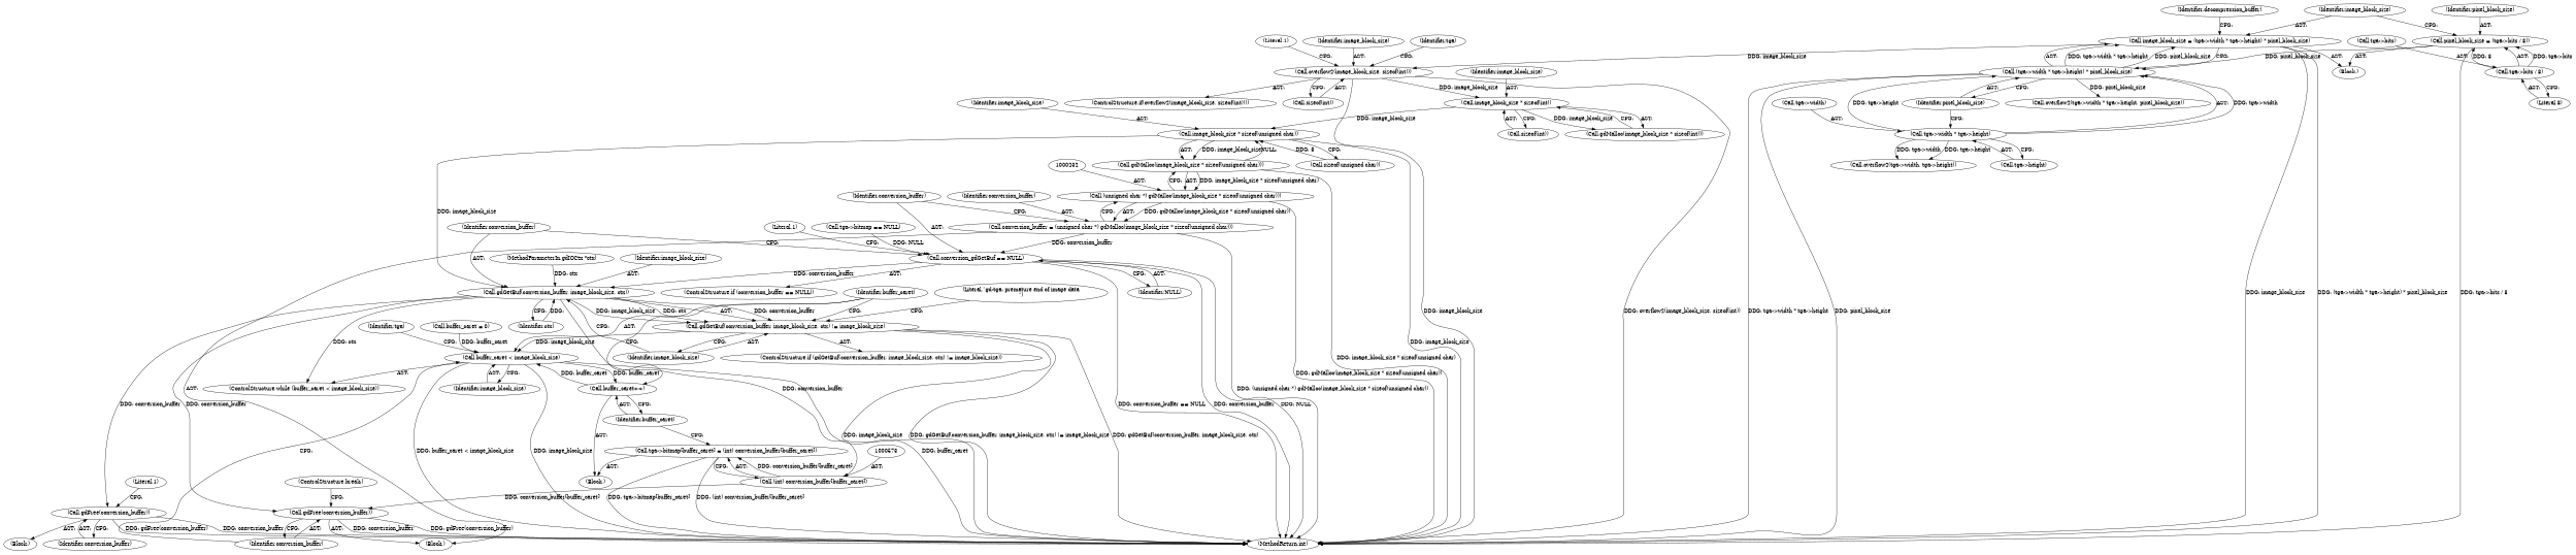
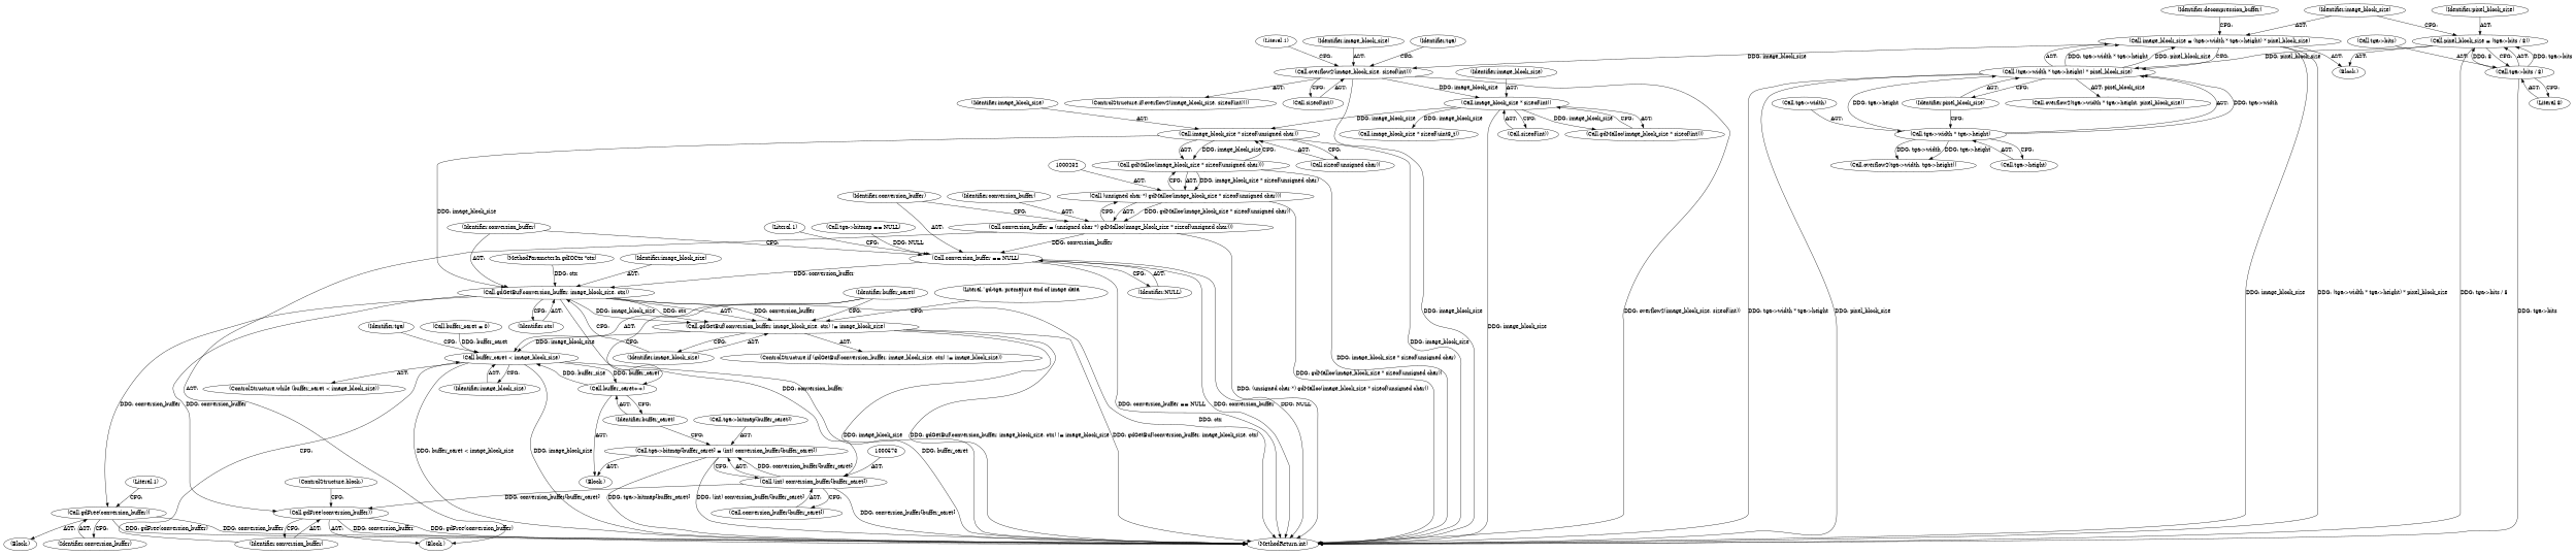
  digraph {
    n1 [label="(Call,image_block_size * sizeof(unsigned char))"]
    n2 [label="(Call,gdMalloc(image_block_size * sizeof(unsigned char)))"]
    n3 [label="(Call,gdGetBuf(conversion_buffer, image_block_size, ctx))"]
    n4 [label="(MethodReturn,int)"]
    n5 [label="(Call,sizeof(unsigned char))"]
    n6 [label="(Call,(unsigned char *) gdMalloc(image_block_size * sizeof(unsigned char)))"]
    n7 [label="(Call,gdGetBuf(conversion_buffer, image_block_size, ctx) != image_block_size)"]
    n8 [label="(Call,gdFree(conversion_buffer))"]
    n9 [label="(Call,(int) conversion_buffer[buffer_caret])"]
    n10 [label="(Call,gdFree(conversion_buffer))"]
    n11 [label="(Identifier,ctx)"]
    n12 [label="(Call,image_block_size * sizeof(int))"]
    n13 [label="(Call,gdMalloc(image_block_size * sizeof(int)))"]
    n14 [label="(Call,sizeof(int))"]
+   n15 [label="(Call,image_block_size * sizeof(uint8_t))"]
    n16 [label="(Call,overflow2(image_block_size, sizeof(int)))"]
    n17 [label="(ControlStructure,if(overflow2(image_block_size, sizeof(int))))"]
    n18 [label="(Call,sizeof(int))"]
    n19 [label="(Call,image_block_size = (tga->width * tga->height) * pixel_block_size)"]
    n20 [label="(Call,(tga->width * tga->height) * pixel_block_size)"]
    n21 [label="(Block,)"]
    n22 [label="(Identifier,pixel_block_size)"]
    n23 [label="(Call,overflow2(tga->width * tga->height, pixel_block_size))"]
    n24 [label="(Call,tga->width * tga->height)"]
    n25 [label="(Call,tga->height)"]
    n26 [label="(Call,overflow2(tga->width, tga->height))"]
    n27 [label="(Call,pixel_block_size = (tga->bits / 8))"]
    n28 [label="(Call,tga->bits / 8)"]
    n29 [label="(Literal,8)"]
    n30 [label="(Call,conversion_buffer = (unsigned char *) gdMalloc(image_block_size * sizeof(unsigned char)))"]
-   n31 [label="(Call,conversion_gdGetBuf == NULL)"]
+   n31 [label="(Call,conversion_buffer == NULL)"]
    n32 [label="(Block,)"]
    n33 [label="(Identifier,NULL)"]
-   n34 [label="(ControlStructure,if (conversion_buffer == NULL))"]
    n35 [label="(Call,buffer_caret < image_block_size)"]
    n36 [label="(Identifier,image_block_size)"]
    n37 [label="(ControlStructure,if (gdGetBuf(conversion_buffer, image_block_size, ctx) != image_block_size))"]
    n38 [label="(Block,)"]
    n39 [label="(Identifier,conversion_buffer)"]
    n40 [label="(Call,tga->bitmap[buffer_caret] = (int) conversion_buffer[buffer_caret])"]
+   n41 [label="(Call,conversion_buffer[buffer_caret])"]
    n42 [label="(Identifier,conversion_buffer)"]
    n43 [label="(Call,buffer_caret++)"]
    n44 [label="(ControlStructure,while (buffer_caret < image_block_size))"]
    n45 [label="(Identifier,image_block_size)"]
    n46 [label="(Block,)"]
    n47 [label="(Identifier,buffer_caret)"]
    n48 [label="(Call,tga->width)"]
    n49 [label="(Identifier,pixel_block_size)"]
    n50 [label="(Identifier,image_block_size)"]
    n51 [label="(Identifier,conversion_buffer)"]
    n52 [label="(Literal,1)"]
-   n53 [label="(ControlStructure,break;)"]
+   n53 [label="(ControlStructure,block;)"]
    n54 [label="(Literal,\"gd-tga: premature end of image data\n\")"]
    n55 [label="(Identifier,decompression_buffer)"]
    n56 [label="(Call,tga->bits)"]
    n57 [label="(MethodParameterIn,gdIOCtx *ctx)"]
    n58 [label="(Literal,1)"]
    n59 [label="(Identifier,image_block_size)"]
    n60 [label="(Call,tga->bitmap == NULL)"]
    n61 [label="(Call,buffer_caret = 0)"]
    n62 [label="(Identifier,buffer_caret)"]
    n63 [label="(Identifier,image_block_size)"]
    n64 [label="(Literal,1)"]
    n65 [label="(Identifier,tga)"]
    n66 [label="(Identifier,image_block_size)"]
    n67 [label="(Identifier,conversion_buffer)"]
+   n68 [label="(Call,tga->bitmap[buffer_caret])"]
    n69 [label="(Identifier,image_block_size)"]
    n70 [label="(Identifier,conversion_buffer)"]
    n71 [label="(Identifier,tga)"]
    1000232
    n73 [label=1000573]
    n1 -> n2 [label="AST: "]
    n1 -> n2 [label="DDG: image_block_size"]
    n1 -> n3 [label="DDG: image_block_size"]
    n1 -> n4 [label="DDG: image_block_size"]
    n1 -> n5 [label="CFG: "]
-   n2 -> n1 [label="NULL: "]
+   n2 -> n1 [label="CFG: "]
    n2 -> n4 [label="DDG: image_block_size * sizeof(unsigned char)"]
    n2 -> n6 [label="AST: "]
    n2 -> n6 [label="DDG: image_block_size * sizeof(unsigned char)"]
-   n3 -> n44 [label="DDG: ctx"]
+   n3 -> n4 [label="DDG: ctx"]
    n3 -> n7 [label="AST: "]
    n3 -> n7 [label="DDG: conversion_buffer"]
    n3 -> n7 [label="DDG: image_block_size"]
    n3 -> n7 [label="DDG: ctx"]
    n3 -> n8 [label="DDG: conversion_buffer"]
    n3 -> n9 [label="DDG: conversion_buffer"]
    n3 -> n10 [label="DDG: conversion_buffer"]
    n3 -> n11 [label="CFG: "]
-   n5 -> n1 [label="DDG: 8"]
+   n5 -> n1 [label="AST: "]
    n6 -> n2 [label="CFG: "]
    n6 -> n4 [label="DDG: gdMalloc(image_block_size * sizeof(unsigned char))"]
    n6 -> n30 [label="AST: "]
    n6 -> n30 [label="DDG: gdMalloc(image_block_size * sizeof(unsigned char))"]
    n7 -> n4 [label="DDG: gdGetBuf(conversion_buffer, image_block_size, ctx)"]
    n7 -> n4 [label="DDG: image_block_size"]
    n7 -> n4 [label="DDG: gdGetBuf(conversion_buffer, image_block_size, ctx) != image_block_size"]
    n7 -> n35 [label="DDG: image_block_size"]
    n7 -> n36 [label="CFG: "]
    n7 -> n37 [label="AST: "]
    n8 -> n4 [label="DDG: conversion_buffer"]
    n8 -> n4 [label="DDG: gdFree(conversion_buffer)"]
    n8 -> n38 [label="AST: "]
    n8 -> n39 [label="CFG: "]
+   n9 -> n4 [label="DDG: conversion_buffer[buffer_caret]"]
    n9 -> n10 [label="DDG: conversion_buffer[buffer_caret]"]
    n9 -> n40 [label="AST: "]
    n9 -> n40 [label="DDG: conversion_buffer[buffer_caret]"]
+   n9 -> n41 [label="CFG: "]
    n10 -> n4 [label="DDG: conversion_buffer"]
    n10 -> n4 [label="DDG: gdFree(conversion_buffer)"]
    n10 -> n32 [label="AST: "]
    n10 -> n42 [label="CFG: "]
-   n11 -> n3 [label="DDG: "]
+   n11 -> n3 [label="AST: "]
    n12 -> n1 [label="DDG: image_block_size"]
+   n12 -> n4 [label="DDG: image_block_size"]
    n12 -> n13 [label="AST: "]
    n12 -> n13 [label="DDG: image_block_size"]
    n12 -> n14 [label="CFG: "]
+   n12 -> n15 [label="DDG: image_block_size"]
    n13 -> n12 [label="CFG: "]
    n14 -> n12 [label="AST: "]
    n16 -> n4 [label="DDG: image_block_size"]
    n16 -> n4 [label="DDG: overflow2(image_block_size, sizeof(int))"]
    n16 -> n12 [label="DDG: image_block_size"]
    n16 -> n17 [label="AST: "]
    n16 -> n18 [label="CFG: "]
    n18 -> n16 [label="AST: "]
    n19 -> n4 [label="DDG: image_block_size"]
    n19 -> n4 [label="DDG: (tga->width * tga->height) * pixel_block_size"]
    n19 -> n16 [label="DDG: image_block_size"]
    n19 -> n20 [label="CFG: "]
    n19 -> n21 [label="AST: "]
    n20 -> n4 [label="DDG: pixel_block_size"]
    n20 -> n4 [label="DDG: tga->width * tga->height"]
    n20 -> n19 [label="AST: "]
    n20 -> n19 [label="DDG: tga->width * tga->height"]
    n20 -> n19 [label="DDG: pixel_block_size"]
    n20 -> n22 [label="CFG: "]
-   n20 -> n23 [label="DDG: pixel_block_size"]
+   n20 -> n23 [label="AST: pixel_block_size"]
    n22 -> n20 [label="AST: "]
    n22 -> n24 [label="CFG: "]
    n24 -> n20 [label="AST: "]
    n24 -> n20 [label="DDG: tga->width"]
    n24 -> n20 [label="DDG: tga->height"]
    n24 -> n25 [label="CFG: "]
    n24 -> n26 [label="DDG: tga->width"]
    n24 -> n26 [label="DDG: tga->height"]
    n25 -> n24 [label="AST: "]
    n27 -> n4 [label="DDG: tga->bits / 8"]
    n27 -> n20 [label="DDG: pixel_block_size"]
    n27 -> n21 [label="AST: "]
+   n27 -> n28 [label="CFG: "]
+   n28 -> n4 [label="DDG: tga->bits"]
    n28 -> n27 [label="AST: "]
    n28 -> n27 [label="DDG: tga->bits"]
    n28 -> n27 [label="DDG: 8"]
    n28 -> n29 [label="CFG: "]
    n29 -> n28 [label="AST: "]
    n30 -> n4 [label="DDG: (unsigned char *) gdMalloc(image_block_size * sizeof(unsigned char))"]
    n30 -> n6 [label="CFG: "]
    n30 -> n31 [label="DDG: conversion_buffer"]
    n30 -> n32 [label="AST: "]
    n31 -> n3 [label="DDG: conversion_buffer"]
    n31 -> n4 [label="DDG: conversion_buffer == NULL"]
    n31 -> n4 [label="DDG: conversion_buffer"]
    n31 -> n4 [label="DDG: NULL"]
    n31 -> n33 [label="CFG: "]
-   n31 -> n34 [label="AST: "]
    n33 -> n31 [label="AST: "]
    n35 -> n4 [label="DDG: image_block_size"]
    n35 -> n4 [label="DDG: buffer_caret"]
    n35 -> n4 [label="DDG: buffer_caret < image_block_size"]
    n35 -> n43 [label="DDG: buffer_caret"]
    n35 -> n44 [label="AST: "]
    n35 -> n45 [label="CFG: "]
    n36 -> n3 [label="CFG: "]
    n36 -> n7 [label="AST: "]
    n39 -> n8 [label="AST: "]
    n40 -> n4 [label="DDG: tga->bitmap[buffer_caret]"]
    n40 -> n4 [label="DDG: (int) conversion_buffer[buffer_caret]"]
    n40 -> n9 [label="CFG: "]
    n40 -> n46 [label="AST: "]
+   n41 -> n9 [label="AST: "]
    n42 -> n10 [label="AST: "]
    n42 -> n35 [label="CFG: "]
-   n43 -> n35 [label="DDG: buffer_caret"]
+   n43 -> n35 [label="DDG: buffer_size"]
    n43 -> n46 [label="AST: "]
    n43 -> n47 [label="CFG: "]
    n45 -> n35 [label="AST: "]
    n47 -> n40 [label="CFG: "]
    n47 -> n43 [label="AST: "]
    n48 -> n24 [label="AST: "]
    n49 -> n27 [label="AST: "]
    n50 -> n12 [label="AST: "]
    n51 -> n30 [label="AST: "]
    n52 -> n16 [label="CFG: "]
    n53 -> n10 [label="CFG: "]
    n54 -> n7 [label="CFG: "]
    n55 -> n19 [label="CFG: "]
    n56 -> n28 [label="AST: "]
    n57 -> n3 [label="DDG: ctx"]
    n58 -> n31 [label="CFG: "]
    n59 -> n1 [label="AST: "]
    n60 -> n31 [label="DDG: NULL"]
    n61 -> n35 [label="DDG: buffer_caret"]
    n62 -> n7 [label="CFG: "]
    n62 -> n35 [label="AST: "]
    n62 -> n43 [label="CFG: "]
    n63 -> n19 [label="AST: "]
    n63 -> n27 [label="CFG: "]
    n64 -> n8 [label="CFG: "]
    n65 -> n35 [label="CFG: "]
    n66 -> n16 [label="AST: "]
    n67 -> n3 [label="AST: "]
    n67 -> n31 [label="CFG: "]
+   n68 -> n40 [label="AST: "]
    n69 -> n3 [label="AST: "]
    n70 -> n30 [label="CFG: "]
    n70 -> n31 [label="AST: "]
    n71 -> n16 [label="CFG: "]
    1000232 -> n6 [label="AST: "]
    n73 -> n9 [label="AST: "]
  }
